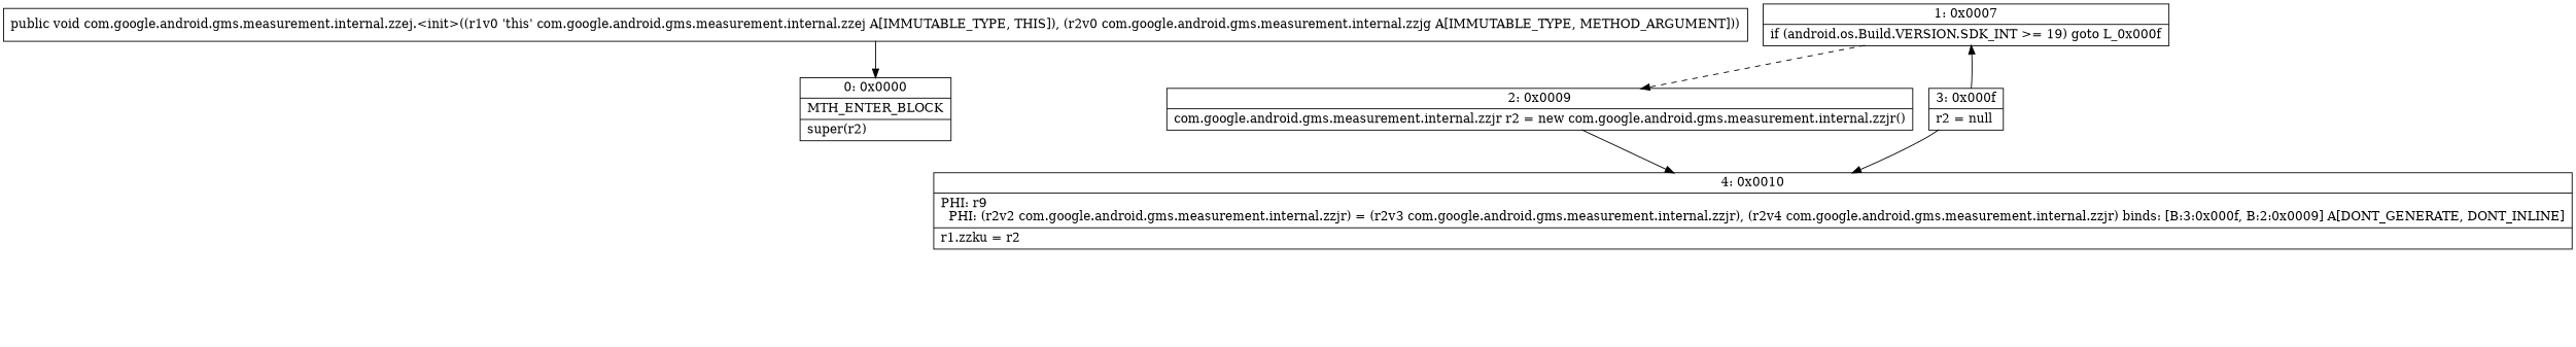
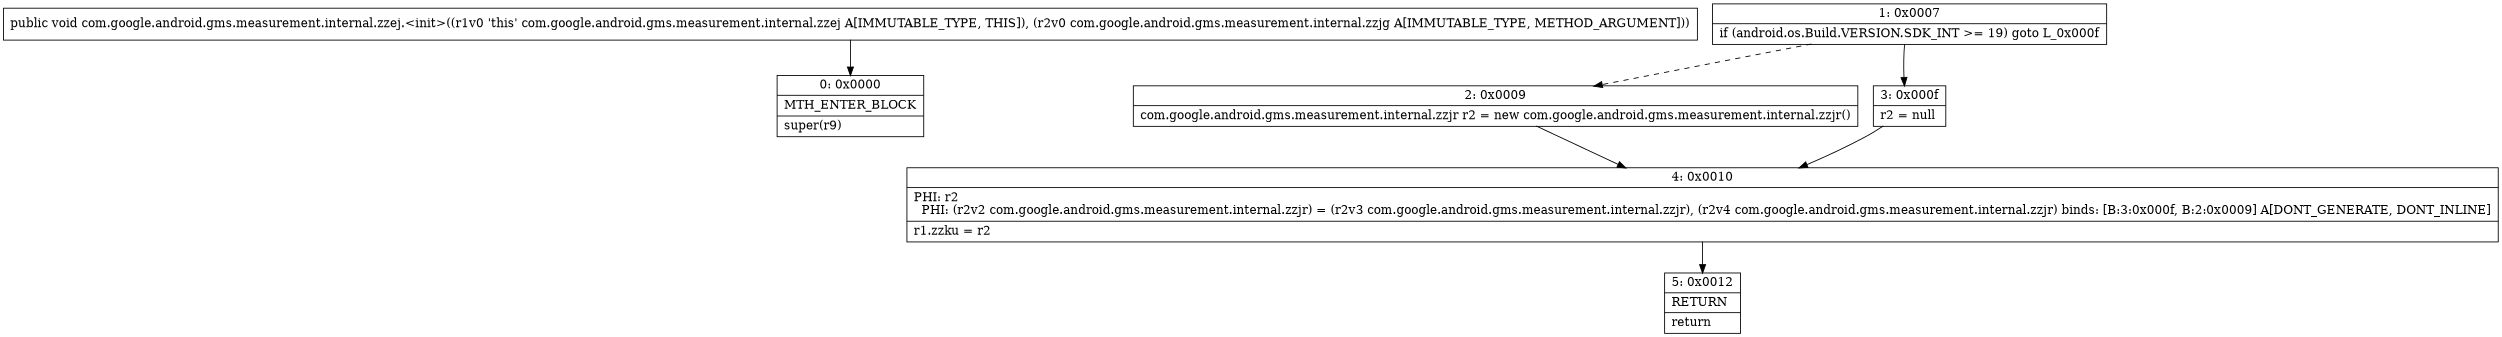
  digraph {
    node [shape=record]
-   n1 [label="{0\:\ 0x0000|MTH_ENTER_BLOCK\l|super(r2)\l}"]
+   n1 [label="{0\:\ 0x0000|MTH_ENTER_BLOCK\l|super(r9)\l}"]
    n2 [label="{1\:\ 0x0007|if (android.os.Build.VERSION.SDK_INT \>= 19) goto L_0x000f\l}"]
    n3 [label="{2\:\ 0x0009|com.google.android.gms.measurement.internal.zzjr r2 = new com.google.android.gms.measurement.internal.zzjr()\l}"]
    n4 [label="{3\:\ 0x000f|r2 = null\l}"]
-   n5 [label="{4\:\ 0x0010|PHI: r9 \l  PHI: (r2v2 com.google.android.gms.measurement.internal.zzjr) = (r2v3 com.google.android.gms.measurement.internal.zzjr), (r2v4 com.google.android.gms.measurement.internal.zzjr) binds: [B:3:0x000f, B:2:0x0009] A[DONT_GENERATE, DONT_INLINE]\l|r1.zzku = r2\l}"]
+   n5 [label="{4\:\ 0x0010|PHI: r2 \l  PHI: (r2v2 com.google.android.gms.measurement.internal.zzjr) = (r2v3 com.google.android.gms.measurement.internal.zzjr), (r2v4 com.google.android.gms.measurement.internal.zzjr) binds: [B:3:0x000f, B:2:0x0009] A[DONT_GENERATE, DONT_INLINE]\l|r1.zzku = r2\l}"]
+   n6 [label="{5\:\ 0x0012|RETURN\l|return\l}"]
    n7 [label="{public void com.google.android.gms.measurement.internal.zzej.\<init\>((r1v0 'this' com.google.android.gms.measurement.internal.zzej A[IMMUTABLE_TYPE, THIS]), (r2v0 com.google.android.gms.measurement.internal.zzjg A[IMMUTABLE_TYPE, METHOD_ARGUMENT])) }"]
    n2 -> n3 [style=dashed]
-   n4 -> n2
+   n2 -> n4
    n3 -> n5
    n4 -> n5
+   n5 -> n6
    n7 -> n1
  }
